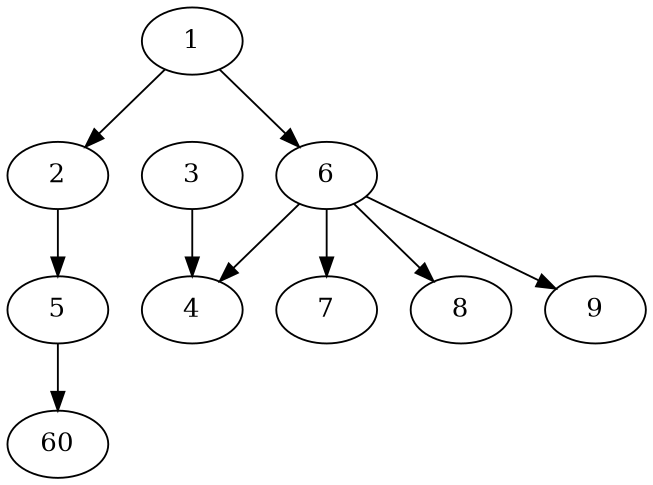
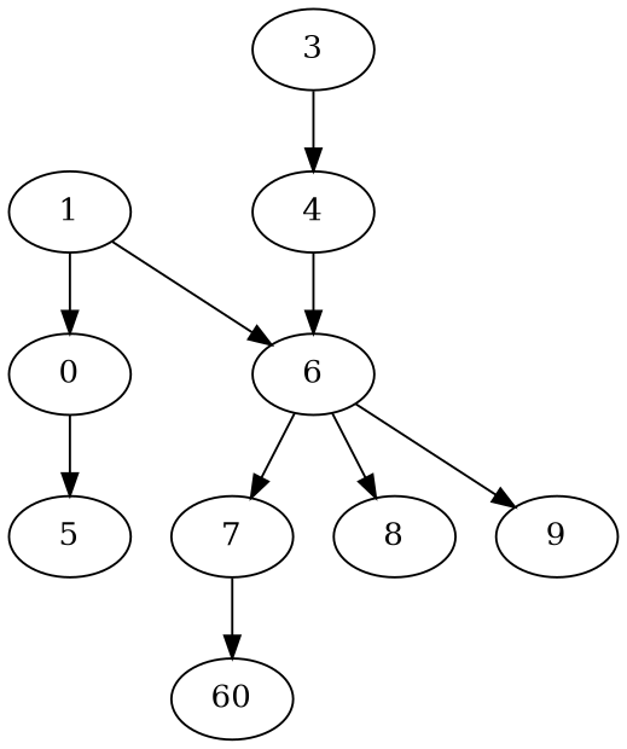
  digraph {
    node [alpha=0.14]
    1 [alpha=0.01 expect_size=44961792]
-   2 [expect_size=49093632]
+   2 [expect_size=49093632 label=0]
    6 [expect_size=22756352]
    5 [alpha=0.16 expect_size=35389440]
    3 [alpha=0.12 expect_size=7329792]
    4 [expect_size=18643968]
    7 [alpha=0.11 expect_size=40841216]
    8 [alpha=0.15 expect_size=24494080]
    9 [alpha=0.03 expect_size=19869696]
    n10 [alpha=0.16 expect_size=29151232 label=60]
    1 -> 2
    1 -> 6
    2 -> 5
    6 -> 7
    6 -> 8
    6 -> 9
    3 -> 4
-   6 -> 4
-   5 -> n10
+   4 -> 6
+   7 -> n10
  }
